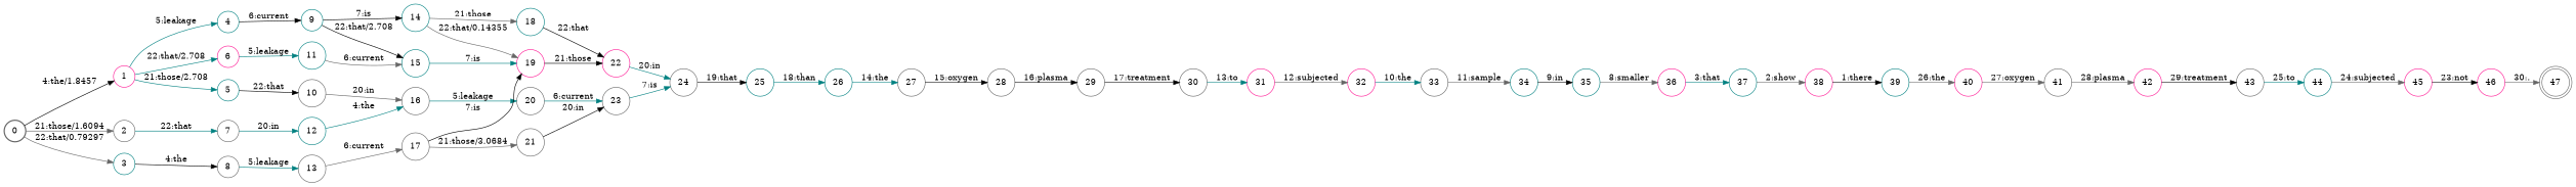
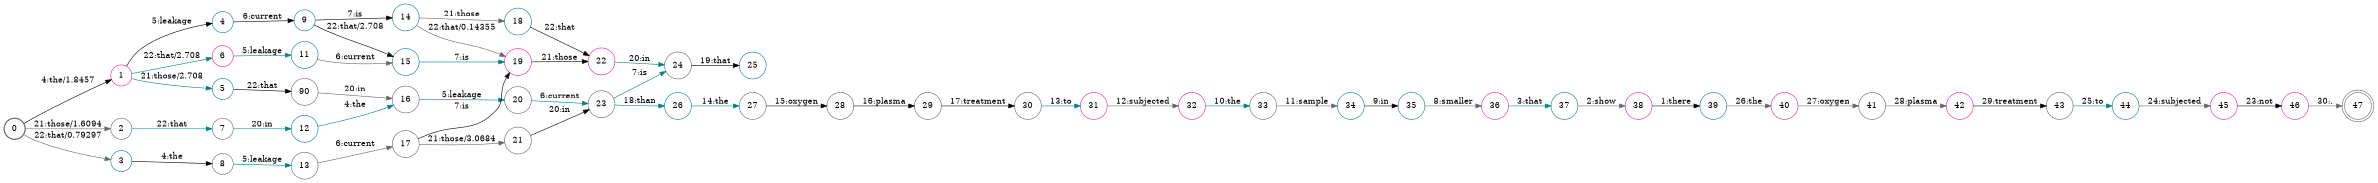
  digraph {
    nodesep=0.25
    rankdir=LR
    ranksep=0.4
    node [color=gray40 fontsize=14 shape=circle style=solid]
    edge [color=teal fontsize=14]
    n1 [label=0 style=bold]
    n2 [color=deeppink label=1]
    n3 [label=2]
    n4 [color=teal label=3]
    n5 [color=teal label=4]
    n6 [color=teal label=5]
    n7 [color=deeppink label=6]
    n8 [label=7]
    n9 [label=8]
    n10 [color=teal label=9]
-   n11 [label=10]
+   n11 [label=90]
    n12 [color=teal label=11]
    n13 [color=teal label=12]
    n14 [label=13]
    n15 [color=teal label=14]
    n16 [color=teal label=15]
    n17 [label=16]
    n18 [label=17]
    n19 [color=teal label=18]
    n20 [color=deeppink label=19]
    n21 [label=20]
    n22 [label=21]
    n23 [color=deeppink label=22]
    n24 [label=23]
    n25 [label=24]
    n26 [color=teal label=25]
    n27 [color=teal label=26]
    n28 [label=27]
    n29 [label=28]
    n30 [label=29]
    n31 [label=30]
    n32 [color=deeppink label=31]
    n33 [color=deeppink label=32]
    n34 [label=33]
    n35 [color=teal label=34]
    n36 [color=teal label=35]
    n37 [color=deeppink label=36]
    n38 [color=teal label=37]
    n39 [color=deeppink label=38]
    n40 [color=teal label=39]
    n41 [color=deeppink label=40]
    n42 [label=41]
    n43 [color=deeppink label=42]
    n44 [label=43]
    n45 [color=teal label=44]
    n46 [color=deeppink label=45]
    n47 [color=deeppink label=46]
    n48 [label=47 shape=doublecircle]
    n1 -> n2 [color=black label="4:the/1.8457"]
    n1 -> n3 [color=gray40 label="21:those/1.6094"]
    n1 -> n4 [color=gray40 label="22:that/0.79297"]
-   n2 -> n5 [label="5:leakage"]
+   n2 -> n5 [color=black label="5:leakage"]
    n2 -> n6 [label="21:those/2.708"]
    n2 -> n7 [label="22:that/2.708"]
    n3 -> n8 [label="22:that"]
    n4 -> n9 [color=black label="4:the"]
    n5 -> n10 [color=black label="6:current"]
    n6 -> n11 [color=black label="22:that"]
    n7 -> n12 [label="5:leakage"]
    n8 -> n13 [label="20:in"]
    n9 -> n14 [label="5:leakage"]
    n10 -> n15 [color=black label="7:is"]
    n10 -> n16 [color=black label="22:that/2.708"]
    n11 -> n17 [color=gray40 label="20:in"]
    n12 -> n16 [color=gray40 label="6:current"]
    n13 -> n17 [label="4:the"]
    n14 -> n18 [color=gray40 label="6:current"]
    n15 -> n19 [color=gray40 label="21:those"]
    n15 -> n20 [color=gray40 label="22:that/0.14355"]
    n16 -> n20 [label="7:is"]
    n17 -> n21 [label="5:leakage"]
    n18 -> n20 [color=black label="7:is"]
    n18 -> n22 [color=gray40 label="21:those/3.0684"]
    n19 -> n23 [color=black label="22:that"]
    n20 -> n23 [color=black label="21:those"]
    n21 -> n24 [label="6:current"]
    n22 -> n24 [color=black label="20:in"]
    n23 -> n25 [label="20:in"]
    n24 -> n25 [label="7:is"]
    n25 -> n26 [color=black label="19:that"]
-   n26 -> n27 [label="18:than"]
+   n24 -> n27 [label="18:than"]
    n27 -> n28 [label="14:the"]
    n28 -> n29 [color=black label="15:oxygen"]
    n29 -> n30 [color=black label="16:plasma"]
    n30 -> n31 [color=black label="17:treatment"]
    n31 -> n32 [label="13:to"]
    n32 -> n33 [color=gray40 label="12:subjected"]
    n33 -> n34 [label="10:the"]
    n34 -> n35 [color=gray40 label="11:sample"]
    n35 -> n36 [color=black label="9:in"]
    n36 -> n37 [color=gray40 label="8:smaller"]
    n37 -> n38 [label="3:that"]
    n38 -> n39 [color=gray40 label="2:show"]
    n39 -> n40 [color=black label="1:there"]
    n40 -> n41 [color=gray40 label="26:the"]
    n41 -> n42 [color=gray40 label="27:oxygen"]
    n42 -> n43 [color=gray40 label="28:plasma"]
    n43 -> n44 [color=black label="29:treatment"]
    n44 -> n45 [label="25:to"]
    n45 -> n46 [color=gray40 label="24:subjected"]
    n46 -> n47 [color=black label="23:not"]
    n47 -> n48 [color=gray40 label="30:."]
  }
